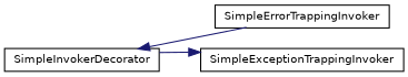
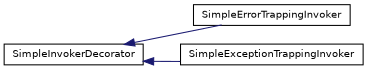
  digraph {
    rankdir=LR
    node [color=black fillcolor=white fontname=Helvetica fontsize=10 shape=record style=filled]
    edge [color=midnightblue dir=back fontname=Helvetica fontsize=10 labelfontname=Helvetica labelfontsize=10 style=solid]
    n1 [height=0.2 label=SimpleInvokerDecorator width=0.4]
    n2 [height=0.2 label=SimpleErrorTrappingInvoker width=0.4]
    n3 [height=0.2 label=SimpleExceptionTrappingInvoker width=0.4]
    n1 -> n2
-   n3 -> n1
+   n1 -> n3
  }
